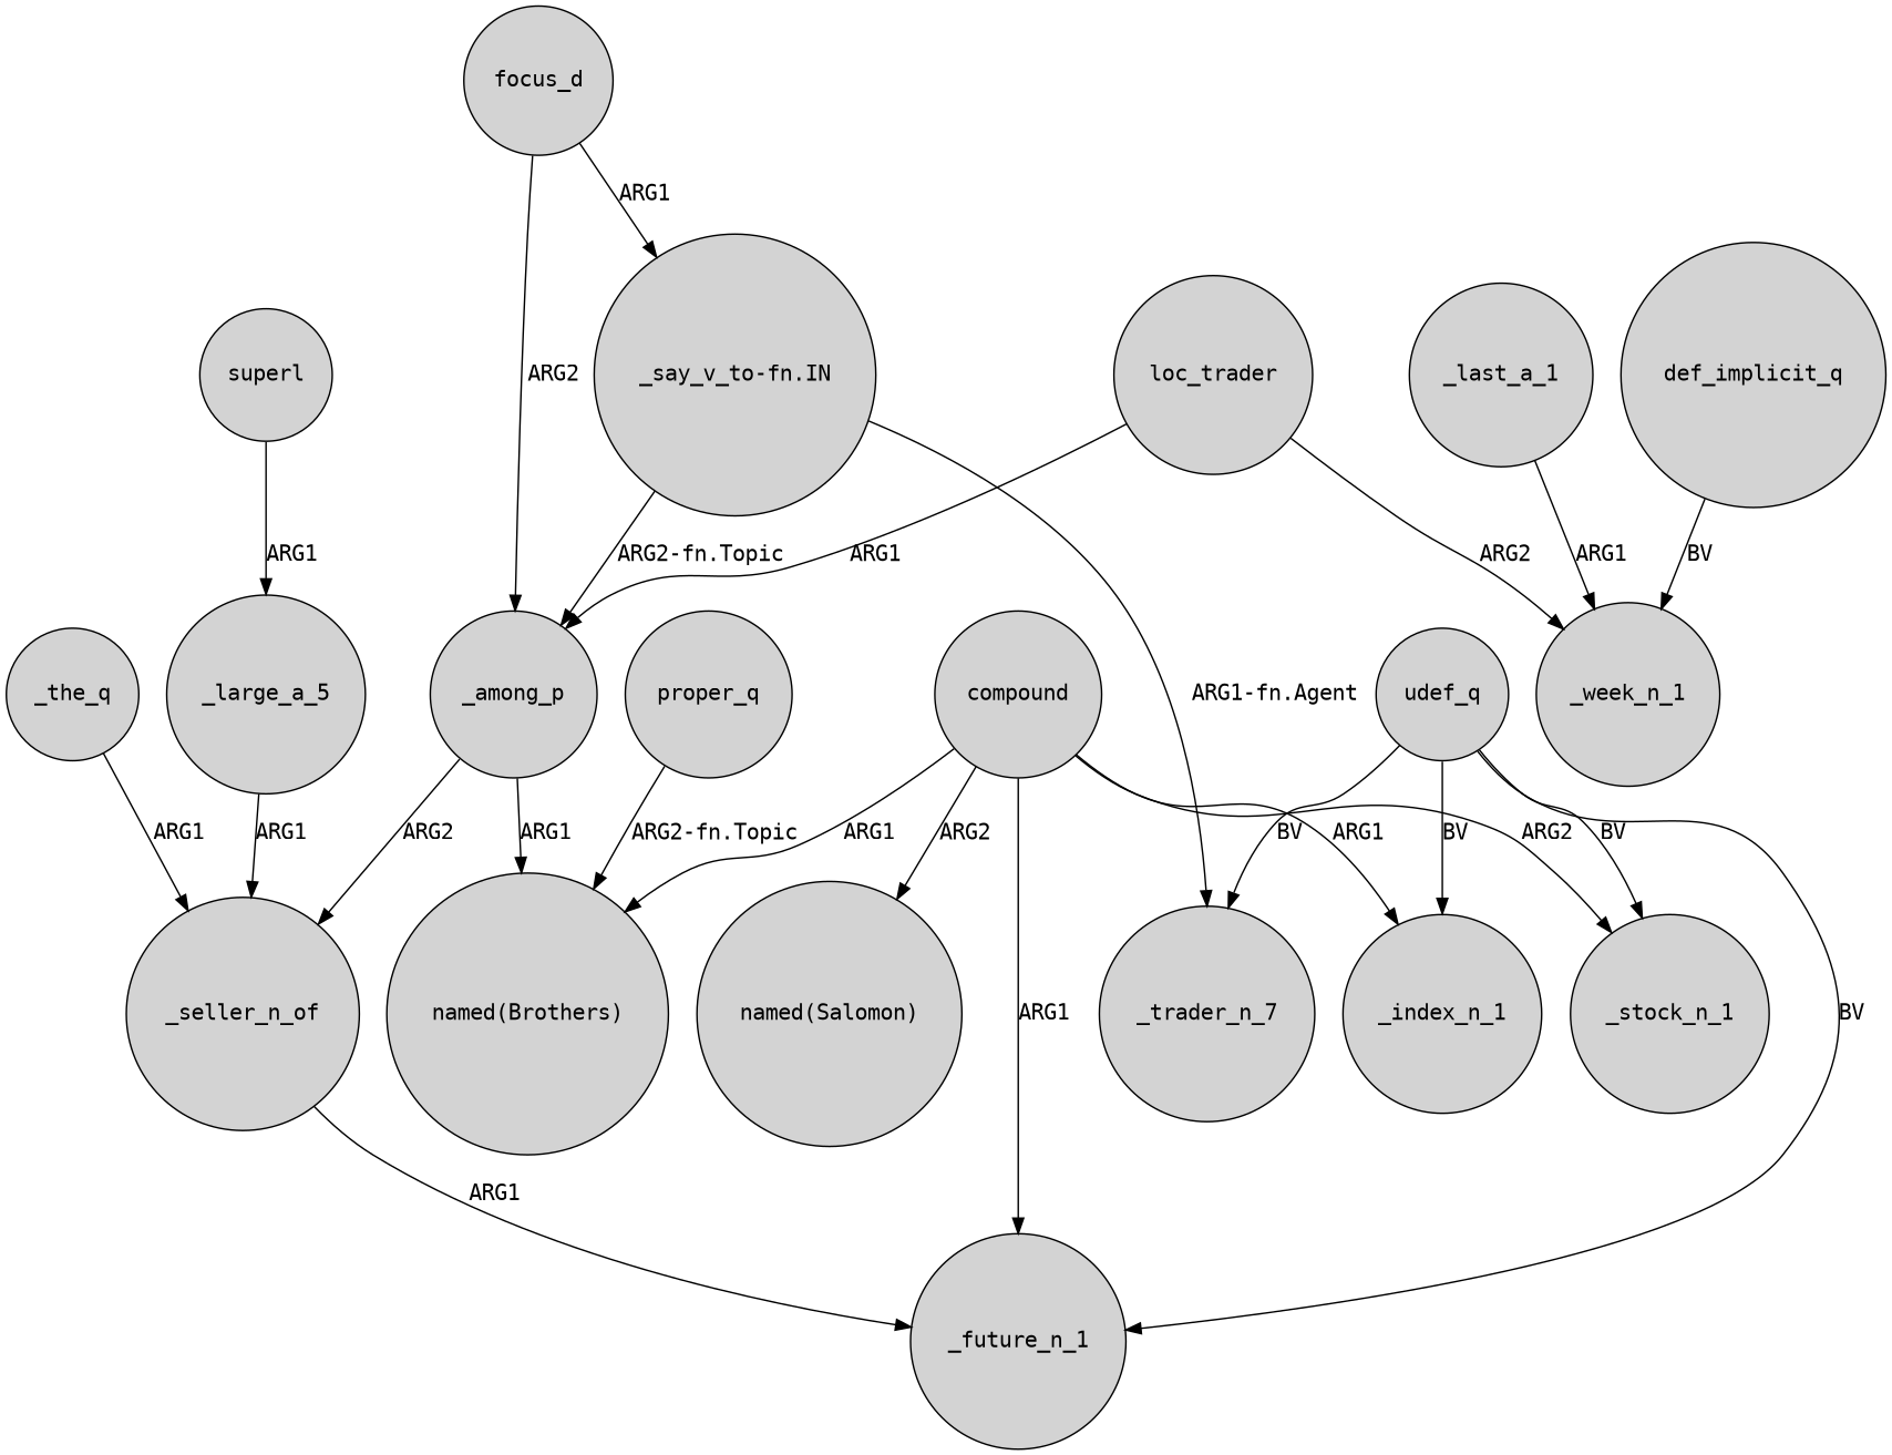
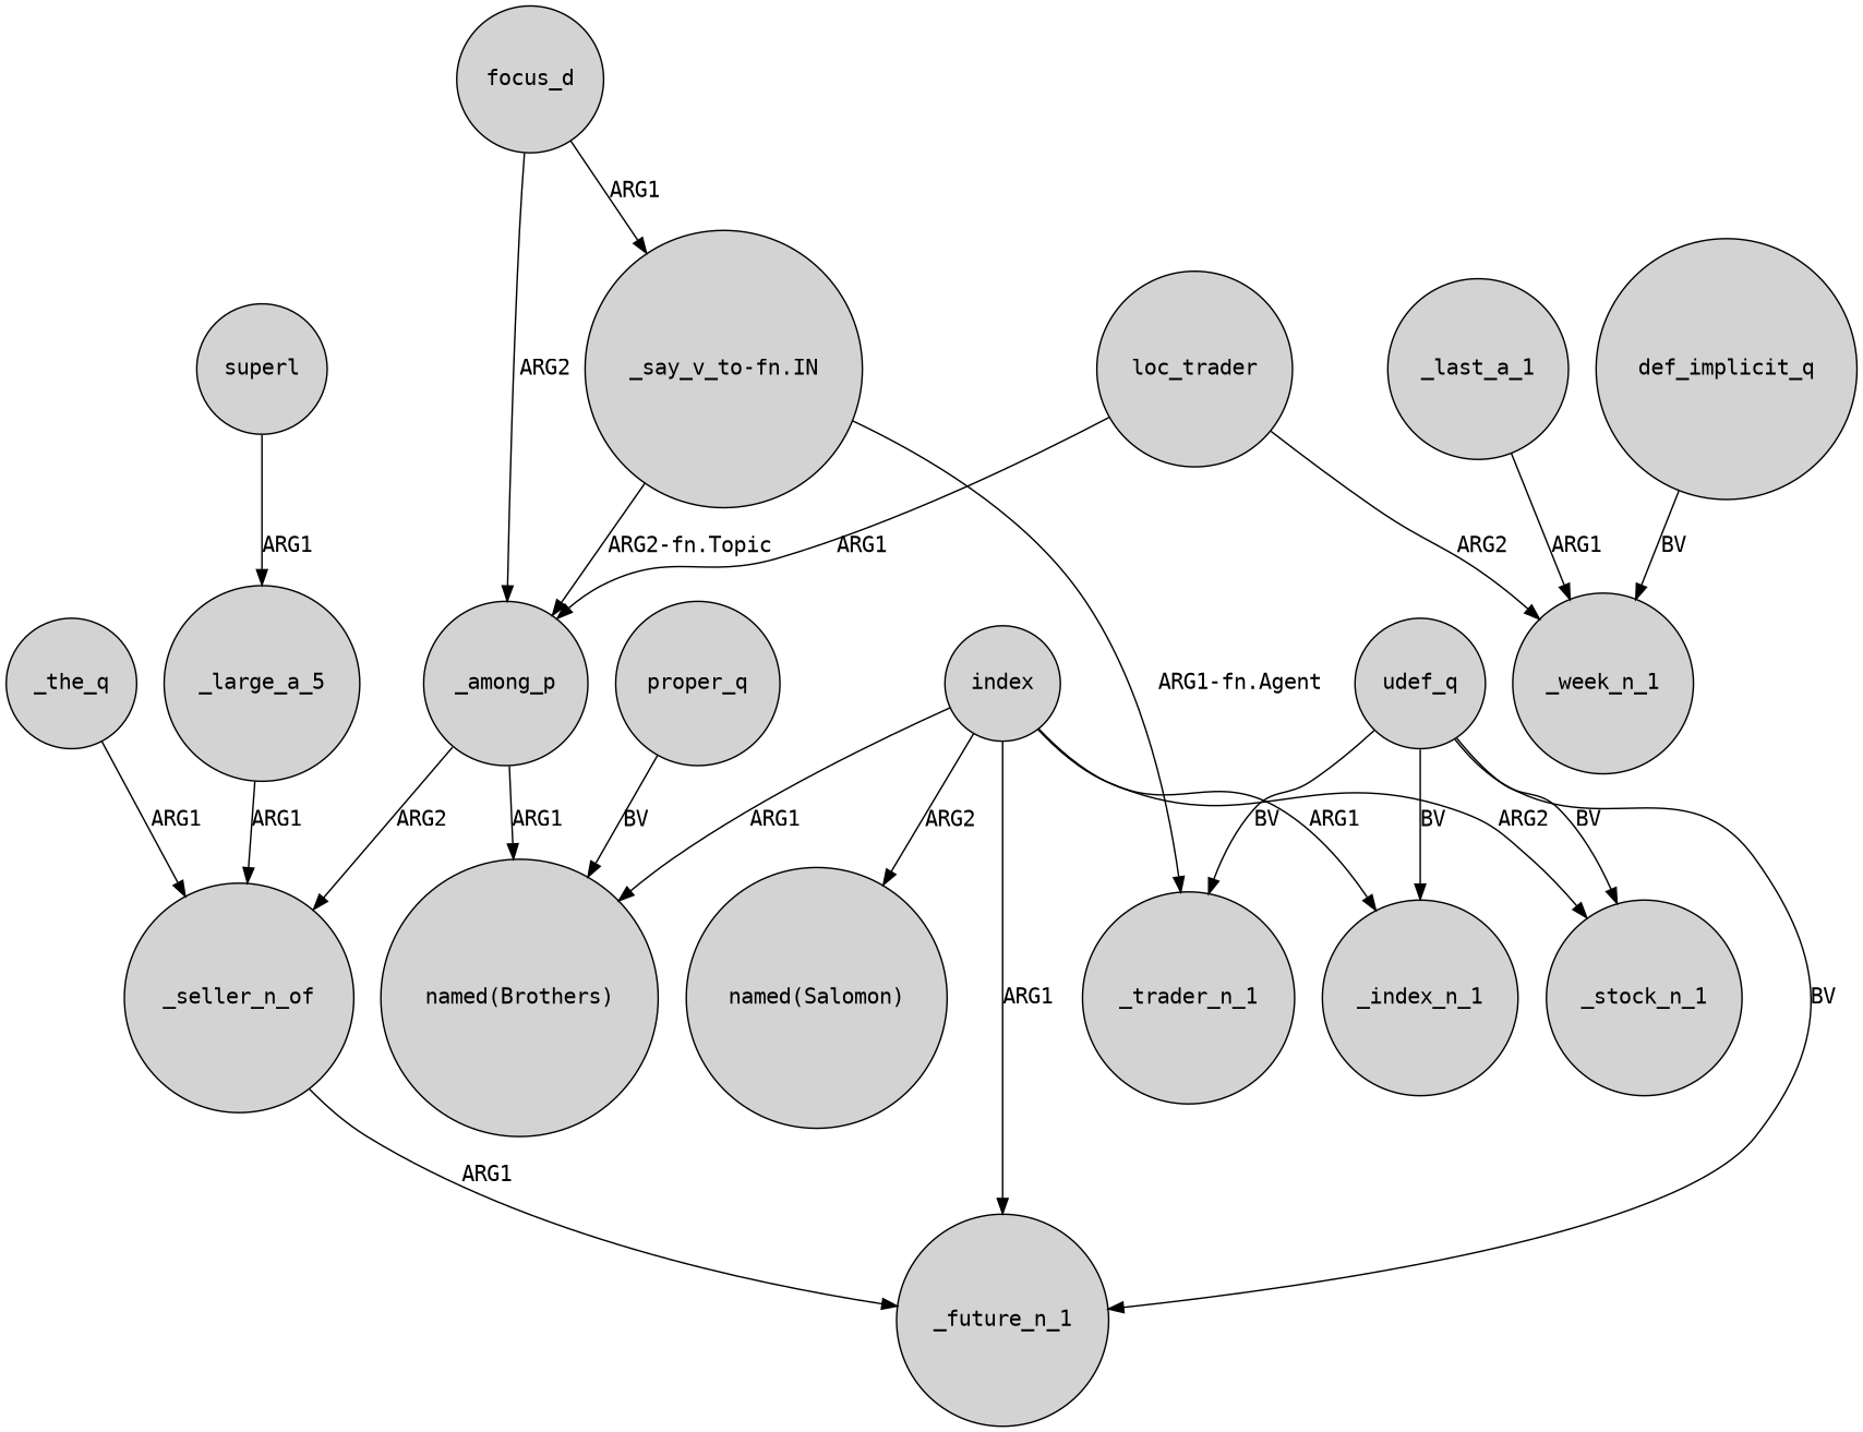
  digraph {
    fontname="DejaVu Sans Mono"
    node [fontname="DejaVu Sans Mono" shape=circle style=filled]
    edge [fontname="DejaVu Sans Mono"]
    n1 [label=_large_a_5]
    superl
    _seller_n_of
    _future_n_1
-   compound
+   compound [label=index]
    "named(Brothers)"
    _index_n_1
    _stock_n_1
    "named(Salomon)"
    def_implicit_q
    _week_n_1
    udef_q
-   _trader_n_1 [label=_trader_n_7]
+   _trader_n_1
    proper_q
    _among_p
    "_say_v_to-fn.IN"
    focus_d
    n18 [label=loc_trader]
    _last_a_1
    _the_q
    n1 -> _seller_n_of [label=ARG1]
    superl -> n1 [label=ARG1]
    _seller_n_of -> _future_n_1 [label=ARG1]
    compound -> _future_n_1 [label=ARG1]
    compound -> "named(Brothers)" [label=ARG1]
    compound -> _index_n_1 [label=ARG1]
    compound -> _stock_n_1 [label=ARG2]
    compound -> "named(Salomon)" [label=ARG2]
    def_implicit_q -> _week_n_1 [label=BV]
    udef_q -> _future_n_1 [label=BV]
    udef_q -> _index_n_1 [label=BV]
    udef_q -> _stock_n_1 [label=BV]
    udef_q -> _trader_n_1 [label=BV]
-   proper_q -> "named(Brothers)" [label="ARG2-fn.Topic"]
+   proper_q -> "named(Brothers)" [label=BV]
    _among_p -> _seller_n_of [label=ARG2]
    _among_p -> "named(Brothers)" [label=ARG1]
    "_say_v_to-fn.IN" -> _trader_n_1 [label="ARG1-fn.Agent"]
    "_say_v_to-fn.IN" -> _among_p [label="ARG2-fn.Topic"]
    focus_d -> _among_p [label=ARG2]
    focus_d -> "_say_v_to-fn.IN" [label=ARG1]
    n18 -> _week_n_1 [label=ARG2]
    n18 -> _among_p [label=ARG1]
    _last_a_1 -> _week_n_1 [label=ARG1]
    _the_q -> _seller_n_of [label=ARG1]
  }
